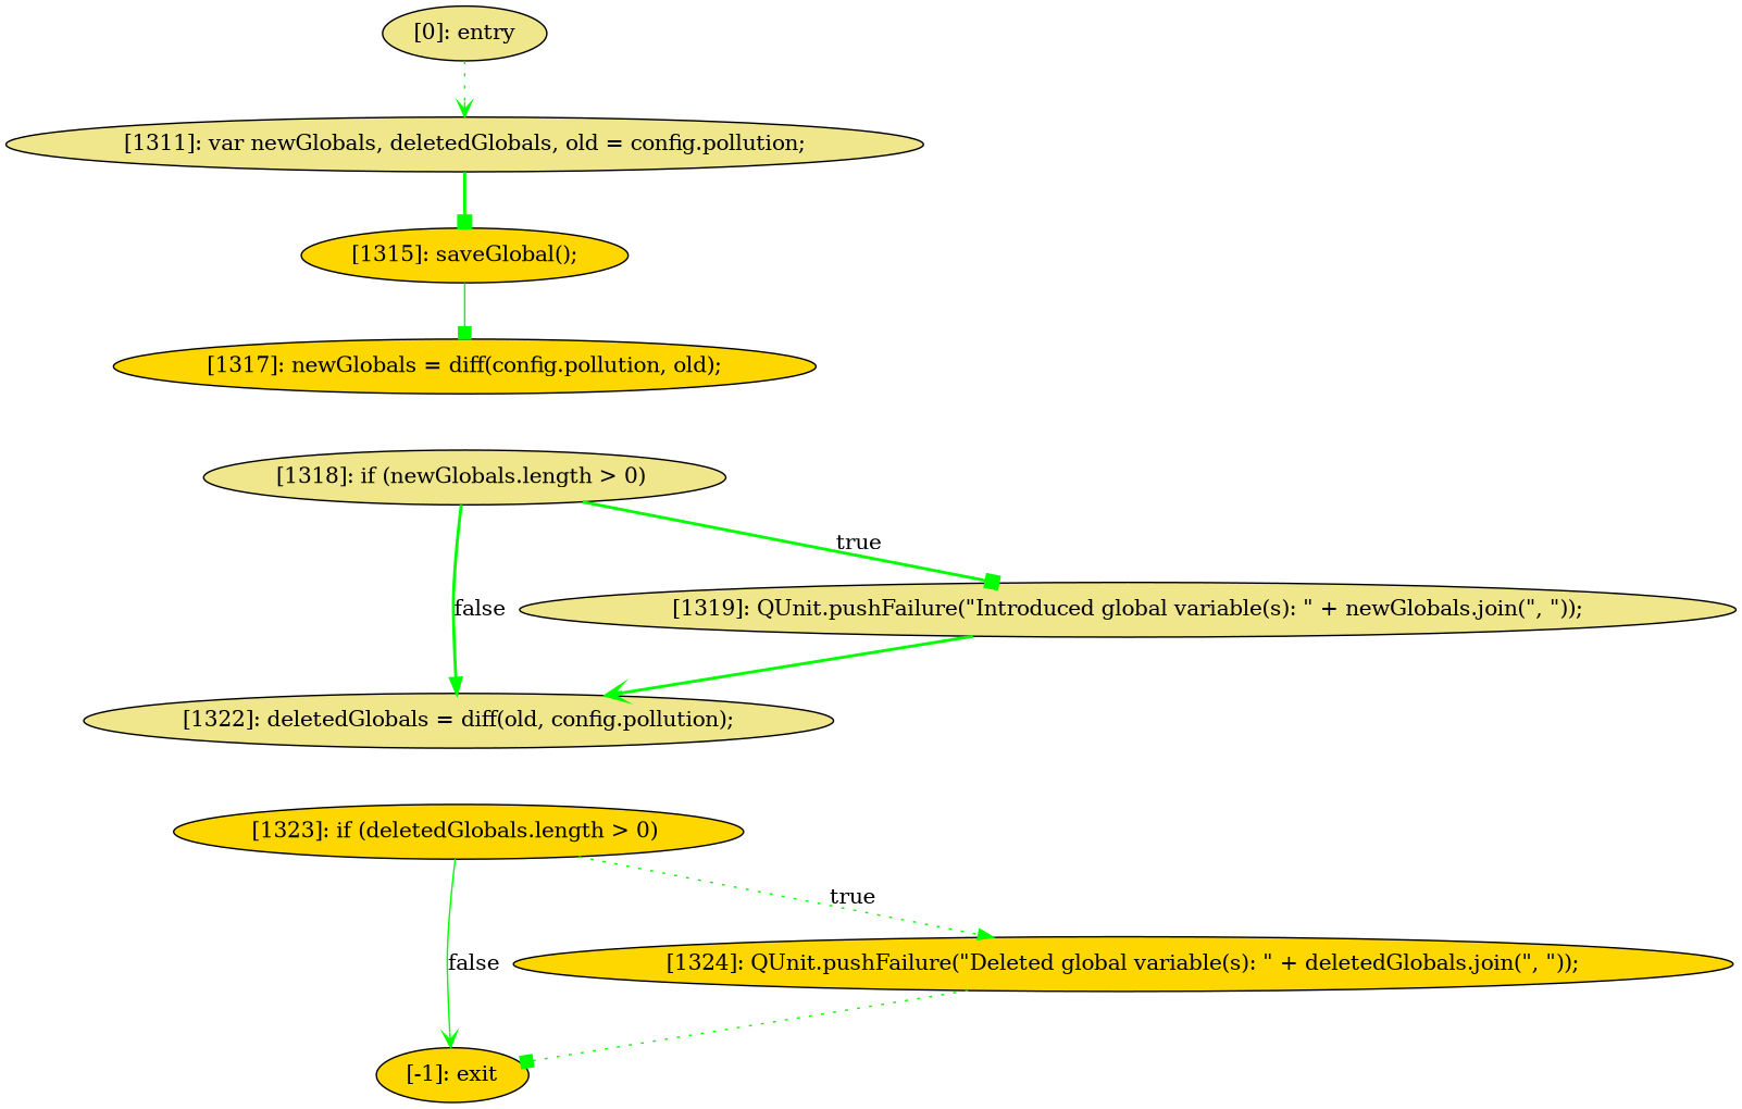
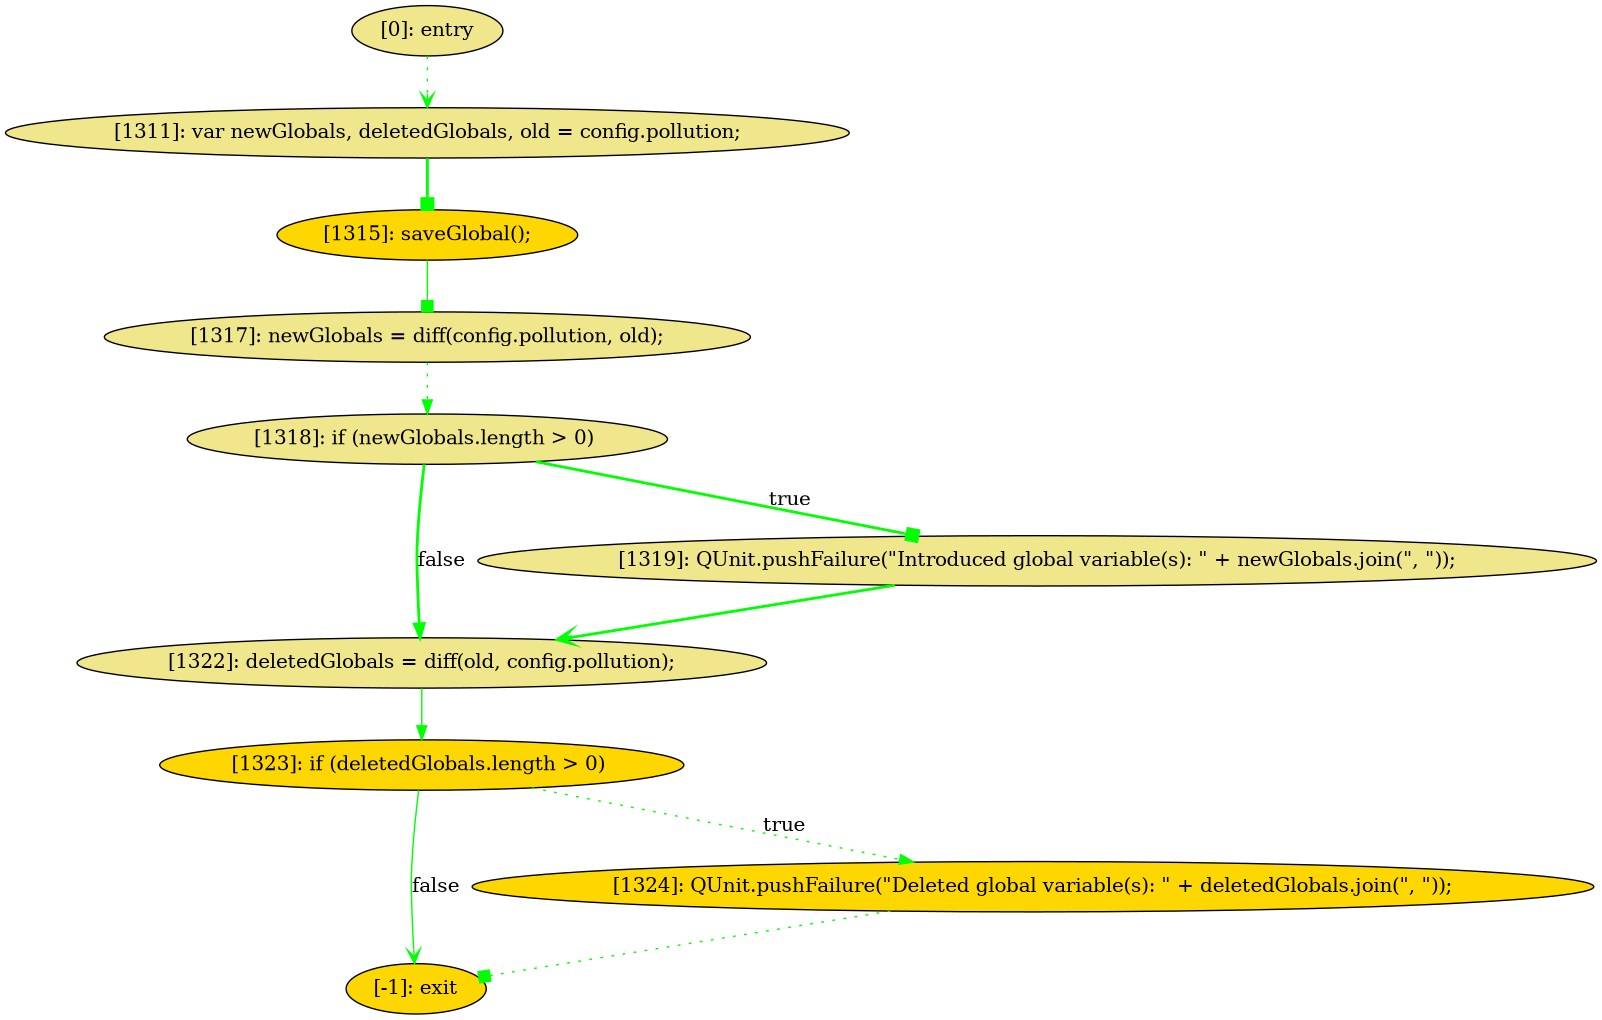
  digraph {
    node [fillcolor=gold style=filled]
    edge [arrowhead=normal color=green style=dotted]
-   n1 [label="[1317]: newGlobals = diff(config.pollution, old);\n"]
+   n1 [fillcolor=khaki label="[1317]: newGlobals = diff(config.pollution, old);\n"]
    n2 [fillcolor=khaki label="[1318]: if (newGlobals.length > 0) "]
    n3 [fillcolor=khaki label="[1322]: deletedGlobals = diff(old, config.pollution);\n"]
    n4 [fillcolor=khaki label="[1319]: QUnit.pushFailure(\"Introduced global variable(s): \" + newGlobals.join(\", \"));\n"]
    n5 [label="[1323]: if (deletedGlobals.length > 0) "]
    n6 [label="[-1]: exit"]
    n7 [label="[1324]: QUnit.pushFailure(\"Deleted global variable(s): \" + deletedGlobals.join(\", \"));\n"]
    n8 [label="[1315]: saveGlobal();\n"]
    n9 [fillcolor=khaki label="[0]: entry"]
    n10 [fillcolor=khaki label="[1311]: var newGlobals, deletedGlobals, old = config.pollution;\n"]
+   n1 -> n2
    n2 -> n3 [label=false style=bold]
    n2 -> n4 [arrowhead=box label=true style=bold]
+   n3 -> n5 [style=solid]
    n4 -> n3 [arrowhead=vee style=bold]
    n5 -> n6 [arrowhead=vee label=false style=solid]
    n5 -> n7 [label=true]
    n7 -> n6 [arrowhead=box]
    n8 -> n1 [arrowhead=box style=solid]
    n9 -> n10 [arrowhead=vee]
    n10 -> n8 [arrowhead=box style=bold]
  }
